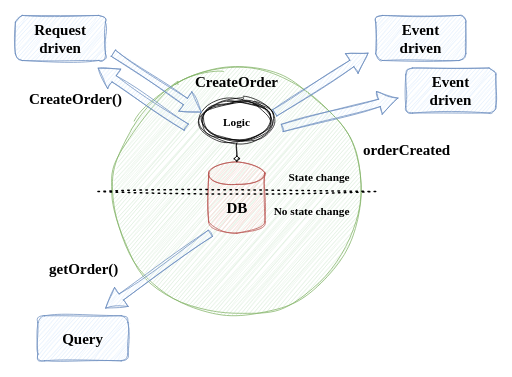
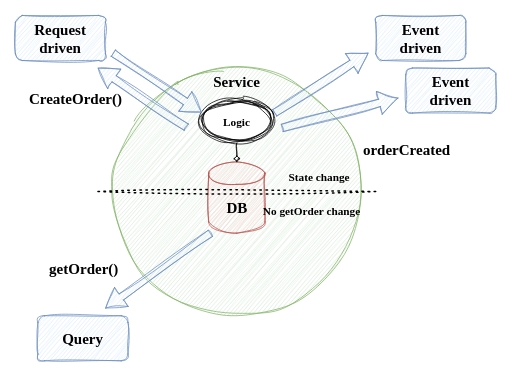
  <mxCell id="0" />
  <mxCell id="1" parent="0" />
- <mxCell id="2" value="&lt;b&gt;CreateOrder&lt;/b&gt;" style="ellipse;whiteSpace=wrap;html=1;aspect=fixed;sketch=1;hachureGap=4;jiggle=2;curveFitting=1;fontFamily=Architects Daughter;fontSource=https%3A%2F%2Ffonts.googleapis.com%2Fcss%3Ffamily%3DArchitects%2BDaughter;fontSize=20;verticalAlign=top;fillColor=#d5e8d4;strokeColor=#82b366;" vertex="1" parent="1"><mxGeometry x="150" y="90" width="330" height="330" as="geometry" /></mxCell>
+ <mxCell id="2" value="&lt;b&gt;Service&lt;/b&gt;" style="ellipse;whiteSpace=wrap;html=1;aspect=fixed;sketch=1;hachureGap=4;jiggle=2;curveFitting=1;fontFamily=Architects Daughter;fontSource=https%3A%2F%2Ffonts.googleapis.com%2Fcss%3Ffamily%3DArchitects%2BDaughter;fontSize=20;verticalAlign=top;fillColor=#d5e8d4;strokeColor=#82b366;" vertex="1" parent="1"><mxGeometry x="150" y="90" width="330" height="330" as="geometry" /></mxCell>
  <mxCell id="3" value="&lt;b&gt;DB&lt;/b&gt;" style="shape=cylinder3;whiteSpace=wrap;html=1;boundedLbl=1;backgroundOutline=1;size=15;sketch=1;hachureGap=4;jiggle=2;curveFitting=1;fontFamily=Architects Daughter;fontSource=https%3A%2F%2Ffonts.googleapis.com%2Fcss%3Ffamily%3DArchitects%2BDaughter;fontSize=20;fillColor=#f8cecc;strokeColor=#b85450;" vertex="1" parent="1"><mxGeometry x="277.5" y="215" width="75" height="95" as="geometry" /></mxCell>
  <mxCell id="4" value="" style="endArrow=none;dashed=1;html=1;dashPattern=1 3;strokeWidth=2;rounded=0;sketch=1;hachureGap=4;jiggle=2;curveFitting=1;fontFamily=Architects Daughter;fontSource=https%3A%2F%2Ffonts.googleapis.com%2Fcss%3Ffamily%3DArchitects%2BDaughter;fontSize=16;" edge="1" parent="1"><mxGeometry width="50" height="50" relative="1" as="geometry"><mxPoint x="130" y="254.5" as="sourcePoint" /><mxPoint x="500" y="254.5" as="targetPoint" /></mxGeometry></mxCell>
- <mxCell id="5" value="No state change" style="text;html=1;strokeColor=none;fillColor=none;align=center;verticalAlign=middle;whiteSpace=wrap;rounded=0;fontSize=15;fontFamily=Architects Daughter;fontStyle=1" vertex="1" parent="1"><mxGeometry x="330" y="265" width="170" height="30" as="geometry" /></mxCell>
+ <mxCell id="5" value="No getOrder change" style="text;html=1;strokeColor=none;fillColor=none;align=center;verticalAlign=middle;whiteSpace=wrap;rounded=0;fontSize=15;fontFamily=Architects Daughter;fontStyle=1" vertex="1" parent="1"><mxGeometry x="330" y="265" width="170" height="30" as="geometry" /></mxCell>
  <mxCell id="6" value="State change" style="text;html=1;strokeColor=none;fillColor=none;align=center;verticalAlign=middle;whiteSpace=wrap;rounded=0;fontSize=15;fontFamily=Architects Daughter;fontStyle=1" vertex="1" parent="1"><mxGeometry x="340" y="220" width="170" height="30" as="geometry" /></mxCell>
  <mxCell id="7" value="&lt;b&gt;&lt;font style=&quot;font-size: 15px;&quot;&gt;Logic&lt;/font&gt;&lt;/b&gt;" style="ellipse;shape=doubleEllipse;whiteSpace=wrap;html=1;sketch=1;hachureGap=4;jiggle=2;curveFitting=1;fontFamily=Architects Daughter;fontSource=https%3A%2F%2Ffonts.googleapis.com%2Fcss%3Ffamily%3DArchitects%2BDaughter;fontSize=20;" vertex="1" parent="1"><mxGeometry x="265" y="130" width="100" height="60" as="geometry" /></mxCell>
  <mxCell id="8" style="edgeStyle=orthogonalEdgeStyle;rounded=0;sketch=1;hachureGap=4;jiggle=2;curveFitting=1;orthogonalLoop=1;jettySize=auto;html=1;exitX=0.5;exitY=1;exitDx=0;exitDy=0;entryX=0.5;entryY=0;entryDx=0;entryDy=0;entryPerimeter=0;fontFamily=Architects Daughter;fontSource=https%3A%2F%2Ffonts.googleapis.com%2Fcss%3Ffamily%3DArchitects%2BDaughter;fontSize=16;endArrow=diamond;" edge="1" parent="1" source="7" target="3"><mxGeometry relative="1" as="geometry" /></mxCell>
  <mxCell id="9" value="&lt;b&gt;Query&lt;/b&gt;" style="rounded=1;whiteSpace=wrap;html=1;sketch=1;hachureGap=4;jiggle=2;curveFitting=1;fontFamily=Architects Daughter;fontSource=https%3A%2F%2Ffonts.googleapis.com%2Fcss%3Ffamily%3DArchitects%2BDaughter;fontSize=20;fillColor=#dae8fc;strokeColor=#6c8ebf;" vertex="1" parent="1"><mxGeometry x="50" y="420" width="120" height="60" as="geometry" /></mxCell>
  <mxCell id="10" value="" style="shape=flexArrow;endArrow=classic;html=1;rounded=0;sketch=1;hachureGap=4;jiggle=2;curveFitting=1;fontFamily=Architects Daughter;fontSource=https%3A%2F%2Ffonts.googleapis.com%2Fcss%3Ffamily%3DArchitects%2BDaughter;fontSize=16;width=10;endSize=8.15;exitX=0.485;exitY=0.758;exitDx=0;exitDy=0;exitPerimeter=0;fillColor=#dae8fc;strokeColor=#6c8ebf;" edge="1" parent="1"><mxGeometry width="50" height="50" relative="1" as="geometry"><mxPoint x="280.05" y="310" as="sourcePoint" /><mxPoint x="140" y="410" as="targetPoint" /></mxGeometry></mxCell>
  <mxCell id="11" value="getOrder()" style="edgeLabel;html=1;align=center;verticalAlign=middle;resizable=0;points=[];fontSize=20;fontFamily=Architects Daughter;fontStyle=1" vertex="1" connectable="0" parent="10"><mxGeometry x="-0.05" y="-2" relative="1" as="geometry"><mxPoint x="-102" as="offset" /></mxGeometry></mxCell>
  <mxCell id="12" value="&lt;b&gt;Request driven&lt;/b&gt;" style="rounded=1;whiteSpace=wrap;html=1;sketch=1;hachureGap=4;jiggle=2;curveFitting=1;fontFamily=Architects Daughter;fontSource=https%3A%2F%2Ffonts.googleapis.com%2Fcss%3Ffamily%3DArchitects%2BDaughter;fontSize=20;fillColor=#dae8fc;strokeColor=#6c8ebf;" vertex="1" parent="1"><mxGeometry x="20" y="20" width="120" height="60" as="geometry" /></mxCell>
  <mxCell id="13" value="" style="shape=flexArrow;endArrow=classic;html=1;rounded=0;sketch=1;hachureGap=4;jiggle=2;curveFitting=1;fontFamily=Architects Daughter;fontSource=https%3A%2F%2Ffonts.googleapis.com%2Fcss%3Ffamily%3DArchitects%2BDaughter;fontSize=16;width=10;endSize=8.15;fillColor=#dae8fc;strokeColor=#6c8ebf;entryX=0.03;entryY=0.317;entryDx=0;entryDy=0;entryPerimeter=0;" edge="1" parent="1" target="7"><mxGeometry width="50" height="50" relative="1" as="geometry"><mxPoint x="150" y="70" as="sourcePoint" /><mxPoint x="39.9" y="215" as="targetPoint" /></mxGeometry></mxCell>
  <mxCell id="14" value="CreateOrder()" style="edgeLabel;html=1;align=center;verticalAlign=middle;resizable=0;points=[];fontSize=20;fontFamily=Architects Daughter;fontStyle=1" vertex="1" connectable="0" parent="13"><mxGeometry x="-0.391" relative="1" as="geometry"><mxPoint x="-86" y="36" as="offset" /></mxGeometry></mxCell>
  <mxCell id="15" value="" style="shape=flexArrow;endArrow=classic;html=1;rounded=0;sketch=1;hachureGap=4;jiggle=2;curveFitting=1;fontFamily=Architects Daughter;fontSource=https%3A%2F%2Ffonts.googleapis.com%2Fcss%3Ffamily%3DArchitects%2BDaughter;fontSize=16;width=10;endSize=8.15;fillColor=#dae8fc;strokeColor=#6c8ebf;entryX=0.03;entryY=0.317;entryDx=0;entryDy=0;entryPerimeter=0;" edge="1" parent="1"><mxGeometry width="50" height="50" relative="1" as="geometry"><mxPoint x="248" y="169" as="sourcePoint" /><mxPoint x="130" y="90" as="targetPoint" /></mxGeometry></mxCell>
  <mxCell id="16" value="&lt;b&gt;Event &lt;br&gt;driven&lt;/b&gt;" style="rounded=1;whiteSpace=wrap;html=1;sketch=1;hachureGap=4;jiggle=2;curveFitting=1;fontFamily=Architects Daughter;fontSource=https%3A%2F%2Ffonts.googleapis.com%2Fcss%3Ffamily%3DArchitects%2BDaughter;fontSize=20;fillColor=#dae8fc;strokeColor=#6c8ebf;" vertex="1" parent="1"><mxGeometry x="500" y="20" width="120" height="60" as="geometry" /></mxCell>
  <mxCell id="17" value="&lt;b&gt;Event &lt;br&gt;driven&lt;/b&gt;" style="rounded=1;whiteSpace=wrap;html=1;sketch=1;hachureGap=4;jiggle=2;curveFitting=1;fontFamily=Architects Daughter;fontSource=https%3A%2F%2Ffonts.googleapis.com%2Fcss%3Ffamily%3DArchitects%2BDaughter;fontSize=20;fillColor=#dae8fc;strokeColor=#6c8ebf;" vertex="1" parent="1"><mxGeometry x="540" y="90" width="120" height="60" as="geometry" /></mxCell>
  <mxCell id="18" value="" style="shape=flexArrow;endArrow=classic;html=1;rounded=0;sketch=1;hachureGap=4;jiggle=2;curveFitting=1;fontFamily=Architects Daughter;fontSource=https%3A%2F%2Ffonts.googleapis.com%2Fcss%3Ffamily%3DArchitects%2BDaughter;fontSize=16;width=10;endSize=8.15;exitX=1;exitY=0.5;exitDx=0;exitDy=0;fillColor=#dae8fc;strokeColor=#6c8ebf;" edge="1" parent="1"><mxGeometry width="50" height="50" relative="1" as="geometry"><mxPoint x="365" y="150" as="sourcePoint" /><mxPoint x="490" y="70" as="targetPoint" /></mxGeometry></mxCell>
  <mxCell id="19" value="&lt;b&gt;orderCreated&lt;/b&gt;" style="edgeLabel;html=1;align=center;verticalAlign=middle;resizable=0;points=[];fontSize=20;fontFamily=Architects Daughter;" vertex="1" connectable="0" parent="18"><mxGeometry x="0.148" y="1" relative="1" as="geometry"><mxPoint x="104" y="94" as="offset" /></mxGeometry></mxCell>
  <mxCell id="20" value="" style="shape=flexArrow;endArrow=classic;html=1;rounded=0;sketch=1;hachureGap=4;jiggle=2;curveFitting=1;fontFamily=Architects Daughter;fontSource=https%3A%2F%2Ffonts.googleapis.com%2Fcss%3Ffamily%3DArchitects%2BDaughter;fontSize=16;width=10;endSize=8.15;exitX=1;exitY=0.5;exitDx=0;exitDy=0;fillColor=#dae8fc;strokeColor=#6c8ebf;" edge="1" parent="1"><mxGeometry width="50" height="50" relative="1" as="geometry"><mxPoint x="375" y="170" as="sourcePoint" /><mxPoint x="530" y="130" as="targetPoint" /></mxGeometry></mxCell>
